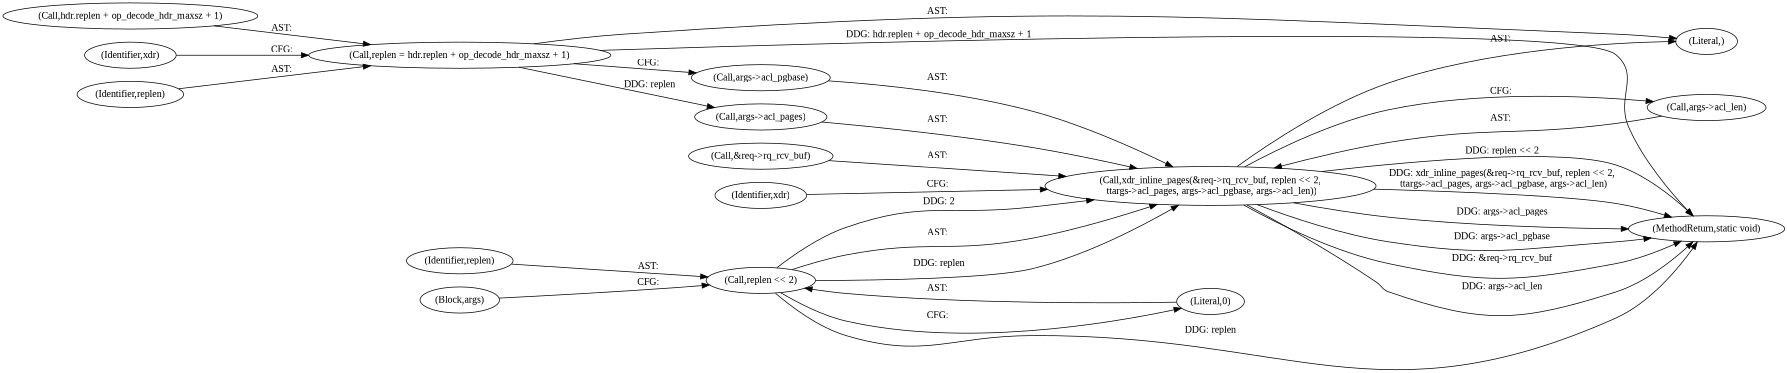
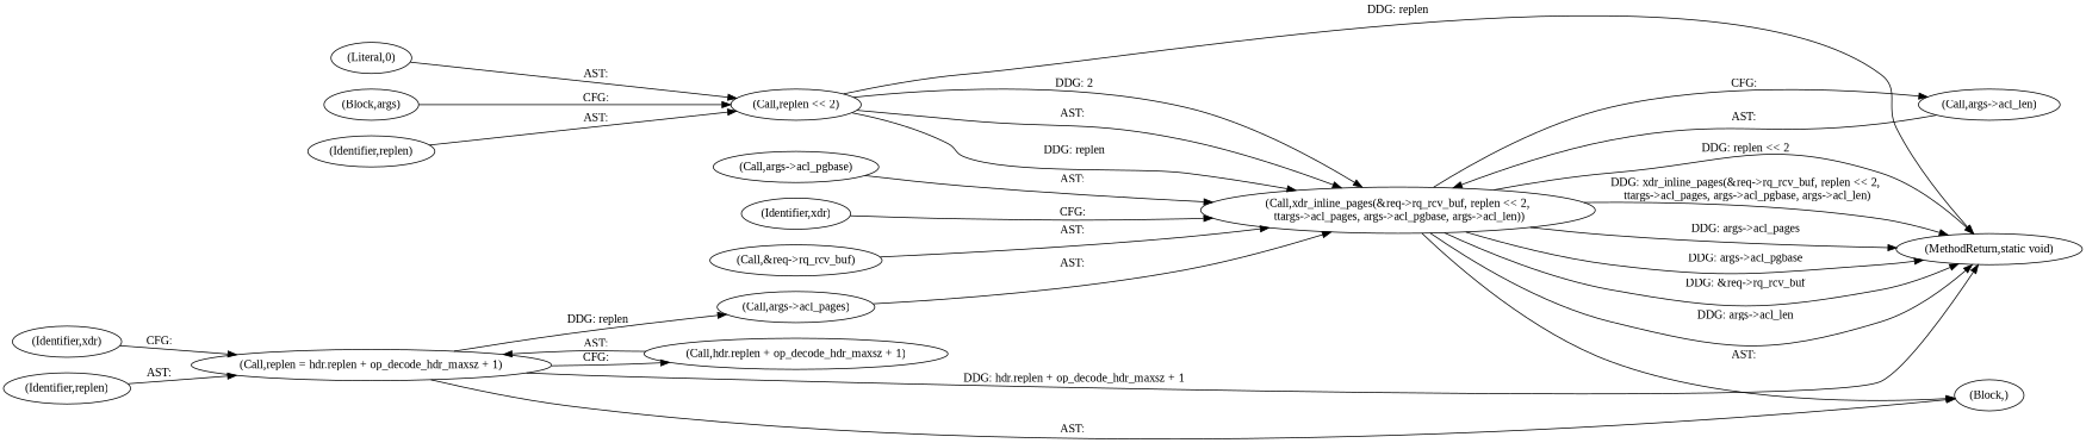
  digraph {
    fontname="Liberation Serif"
    rankdir=LR
    node [fontname="Liberation Serif"]
    edge [fontname="Liberation Serif"]
    n1 [label="(Call,xdr_inline_pages(&req->rq_rcv_buf, replen << 2,\n \t\targs->acl_pages, args->acl_pgbase, args->acl_len))"]
    n2 [label="(MethodReturn,static void)"]
-   n3 [label="(Literal,)"]
+   n3 [label="(Block,)"]
    n4 [label="(Call,args->acl_len)"]
    n5 [label="(Call,replen << 2)"]
    n6 [label="(Literal,0)"]
    n7 [label="(Call,replen = hdr.replen + op_decode_hdr_maxsz + 1)"]
    n8 [label="(Call,hdr.replen + op_decode_hdr_maxsz + 1)"]
    n9 [label="(Call,args->acl_pages)"]
    n10 [label="(Identifier,xdr)"]
    n11 [label="(Call,&req->rq_rcv_buf)"]
    n12 [label="(Block,args)"]
    n13 [label="(Call,args->acl_pgbase)"]
    n14 [label="(Identifier,xdr)"]
    n15 [label="(Identifier,replen)"]
    n16 [label="(Identifier,replen)"]
    n1 -> n2 [label="DDG: xdr_inline_pages(&req->rq_rcv_buf, replen << 2,\n \t\targs->acl_pages, args->acl_pgbase, args->acl_len)"]
    n1 -> n2 [label="DDG: args->acl_pages"]
    n1 -> n2 [label="DDG: args->acl_pgbase"]
    n1 -> n2 [label="DDG: &req->rq_rcv_buf"]
    n1 -> n2 [label="DDG: args->acl_len"]
    n1 -> n2 [label="DDG: replen << 2"]
    n1 -> n3 [label="AST: "]
    n1 -> n4 [label="CFG: "]
    n4 -> n1 [label="AST: "]
    n5 -> n1 [label="AST: "]
    n5 -> n1 [label="DDG: replen"]
    n5 -> n1 [label="DDG: 2"]
    n5 -> n2 [label="DDG: replen"]
-   n5 -> n6 [label="CFG: "]
    n6 -> n5 [label="AST: "]
    n7 -> n2 [label="DDG: hdr.replen + op_decode_hdr_maxsz + 1"]
    n7 -> n3 [label="AST: "]
-   n7 -> n13 [label="CFG: "]
+   n7 -> n8 [label="CFG: "]
    n7 -> n9 [label="DDG: replen"]
    n8 -> n7 [label="AST: "]
    n9 -> n1 [label="AST: "]
    n10 -> n7 [label="CFG: "]
    n11 -> n1 [label="AST: "]
    n12 -> n5 [label="CFG: "]
    n13 -> n1 [label="AST: "]
    n14 -> n1 [label="CFG: "]
    n15 -> n5 [label="AST: "]
    n16 -> n7 [label="AST: "]
  }
